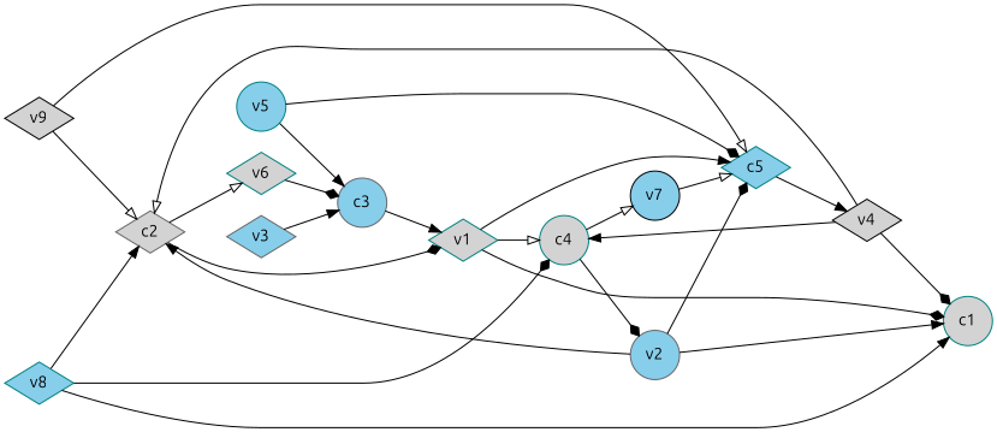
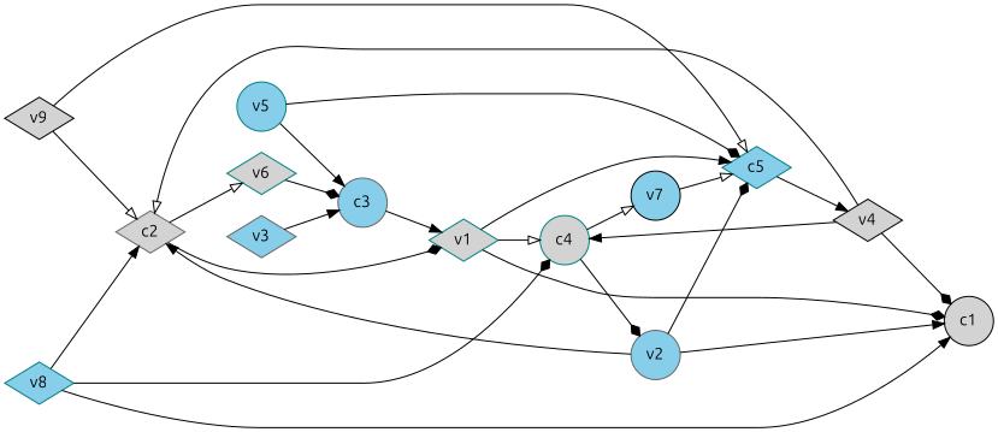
  strict digraph {
    fontname=Ubuntu
    rankdir=LR
    node [color=teal fillcolor=lightgrey fontname=Ubuntu shape=diamond style=filled]
    edge [arrowhead=normal fontname=Ubuntu weight=1]
    c2 [color=gray40]
    v1
    v6
    c4 [shape=circle]
    c5 [fillcolor=skyblue]
-   c1 [shape=circle]
+   c1 [color=black shape=circle]
    c3 [color=gray40 fillcolor=skyblue shape=circle]
    v2 [color=gray40 fillcolor=skyblue shape=circle]
    v7 [color=black fillcolor=skyblue shape=circle]
    v4 [color=black]
    v3 [color=gray40 fillcolor=skyblue]
    v5 [fillcolor=skyblue shape=circle]
    v8 [fillcolor=skyblue]
    v9 [color=black]
    c2 -> v1 [arrowhead=diamond]
    c2 -> v6 [arrowhead=onormal]
    v1 -> c4 [arrowhead=onormal]
    v1 -> c5
    v1 -> c1 [arrowhead=diamond]
    v6 -> c3 [arrowhead=diamond]
    c4 -> v2 [arrowhead=diamond]
    c4 -> v7 [arrowhead=onormal]
    c5 -> v4
    c3 -> v1
    v2 -> c2
    v2 -> c5 [arrowhead=diamond]
    v2 -> c1
    v7 -> c5 [arrowhead=onormal]
    v4 -> c2 [arrowhead=onormal]
    v4 -> c4
    v4 -> c1 [arrowhead=diamond]
    v3 -> c3
    v5 -> c5 [arrowhead=diamond]
    v5 -> c3
    v8 -> c2
    v8 -> c4 [arrowhead=diamond]
    v8 -> c1
    v9 -> c2 [arrowhead=onormal]
    v9 -> c5 [arrowhead=onormal]
  }
